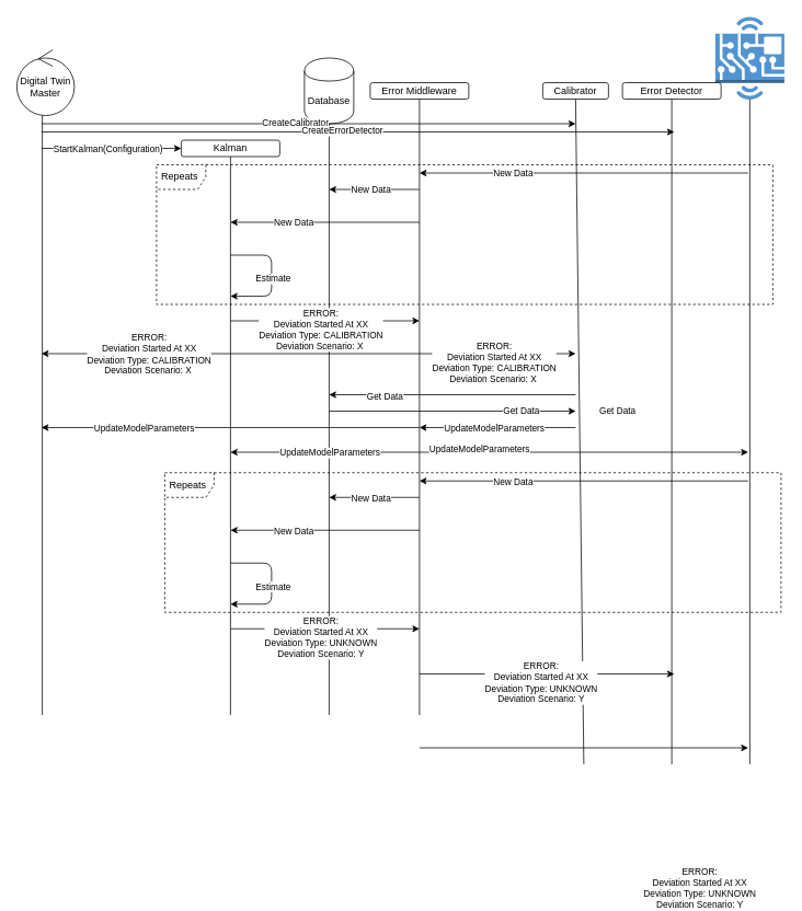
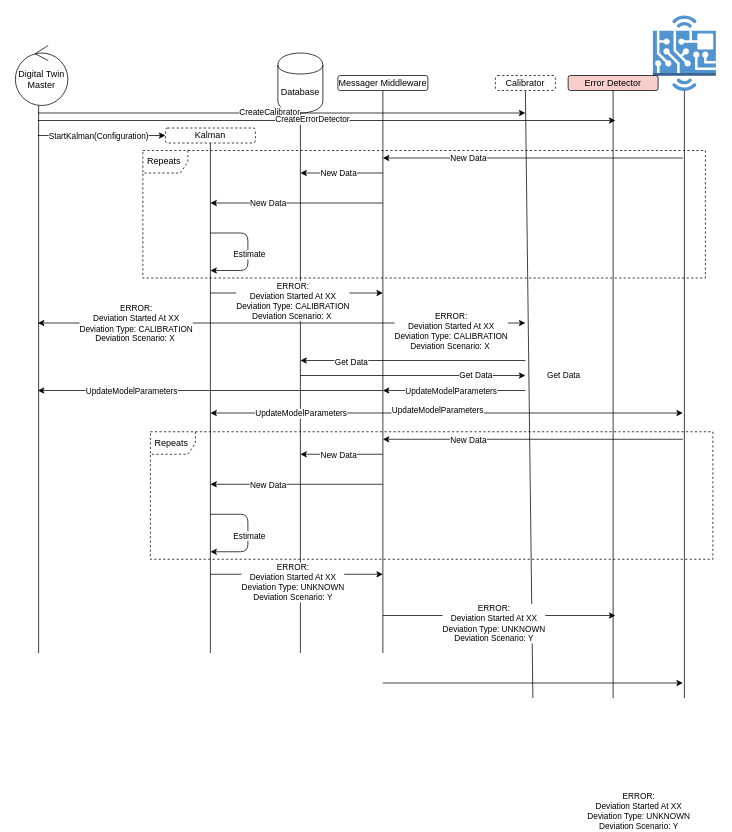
  <mxCell id="0" />
  <mxCell id="1" parent="0" />
  <mxCell id="2" value="Digital Twin Master" style="ellipse;shape=umlControl;whiteSpace=wrap;html=1;" vertex="1" parent="1"><mxGeometry x="20" y="60" width="70" height="80" as="geometry" /></mxCell>
  <mxCell id="3" value="" style="endArrow=classic;html=1;entryX=0;entryY=0.5;entryDx=0;entryDy=0;" edge="1" parent="1" target="6"><mxGeometry width="50" height="50" relative="1" as="geometry"><mxPoint x="50" y="180" as="sourcePoint" /><mxPoint x="120" y="190" as="targetPoint" /></mxGeometry></mxCell>
  <mxCell id="4" value="StartKalman(Configuration)" style="edgeLabel;html=1;align=center;verticalAlign=middle;resizable=0;points=[];" vertex="1" connectable="0" parent="3"><mxGeometry x="0.165" y="-3" relative="1" as="geometry"><mxPoint x="-19" y="-3" as="offset" /></mxGeometry></mxCell>
  <mxCell id="5" value="" style="endArrow=none;html=1;entryX=0.5;entryY=1;entryDx=0;entryDy=0;" edge="1" parent="1" target="16"><mxGeometry width="50" height="50" relative="1" as="geometry"><mxPoint x="510" y="870" as="sourcePoint" /><mxPoint x="511" y="170" as="targetPoint" /></mxGeometry></mxCell>
- <mxCell id="6" value="Kalman" style="rounded=1;whiteSpace=wrap;html=1;" vertex="1" parent="1"><mxGeometry x="220" y="170" width="120" height="20" as="geometry" /></mxCell>
+ <mxCell id="6" value="Kalman" style="rounded=1;whiteSpace=wrap;html=1;dashed=1;" vertex="1" parent="1"><mxGeometry x="220" y="170" width="120" height="20" as="geometry" /></mxCell>
  <mxCell id="7" value="" style="endArrow=none;html=1;entryX=0.5;entryY=1;entryDx=0;entryDy=0;" edge="1" parent="1" target="6"><mxGeometry width="50" height="50" relative="1" as="geometry"><mxPoint x="280" y="870" as="sourcePoint" /><mxPoint x="250" y="330" as="targetPoint" /></mxGeometry></mxCell>
  <mxCell id="8" value="Database" style="shape=cylinder;whiteSpace=wrap;html=1;boundedLbl=1;backgroundOutline=1;" vertex="1" parent="1"><mxGeometry x="370" y="70" width="60" height="80" as="geometry" /></mxCell>
  <mxCell id="9" value="" style="endArrow=none;html=1;entryX=0.5;entryY=1;entryDx=0;entryDy=0;" edge="1" parent="1" target="8"><mxGeometry width="50" height="50" relative="1" as="geometry"><mxPoint x="400" y="870" as="sourcePoint" /><mxPoint x="290" y="200" as="targetPoint" /></mxGeometry></mxCell>
  <mxCell id="10" value="" style="endArrow=classic;html=1;" edge="1" parent="1"><mxGeometry width="50" height="50" relative="1" as="geometry"><mxPoint x="510" y="230" as="sourcePoint" /><mxPoint x="400" y="230" as="targetPoint" /></mxGeometry></mxCell>
  <mxCell id="11" value="New Data" style="edgeLabel;html=1;align=center;verticalAlign=middle;resizable=0;points=[];" vertex="1" connectable="0" parent="10"><mxGeometry x="0.564" relative="1" as="geometry"><mxPoint x="26" as="offset" /></mxGeometry></mxCell>
  <mxCell id="12" value="" style="endArrow=classic;html=1;" edge="1" parent="1"><mxGeometry width="50" height="50" relative="1" as="geometry"><mxPoint x="510" y="270" as="sourcePoint" /><mxPoint x="280" y="270" as="targetPoint" /></mxGeometry></mxCell>
  <mxCell id="13" value="New Data" style="edgeLabel;html=1;align=center;verticalAlign=middle;resizable=0;points=[];" vertex="1" connectable="0" parent="12"><mxGeometry x="0.564" relative="1" as="geometry"><mxPoint x="26" as="offset" /></mxGeometry></mxCell>
  <mxCell id="14" value="" style="endArrow=classic;html=1;edgeStyle=orthogonalEdgeStyle;" edge="1" parent="1"><mxGeometry width="50" height="50" relative="1" as="geometry"><mxPoint x="280" y="310" as="sourcePoint" /><mxPoint x="280" y="360" as="targetPoint" /><Array as="points"><mxPoint x="330" y="310" /><mxPoint x="330" y="360" /></Array></mxGeometry></mxCell>
  <mxCell id="15" value="Estimate" style="edgeLabel;html=1;align=center;verticalAlign=middle;resizable=0;points=[];" vertex="1" connectable="0" parent="14"><mxGeometry x="0.04" y="1" relative="1" as="geometry"><mxPoint as="offset" /></mxGeometry></mxCell>
- <mxCell id="16" value="Error Middleware" style="rounded=1;whiteSpace=wrap;html=1;" vertex="1" parent="1"><mxGeometry x="450" y="100" width="120" height="20" as="geometry" /></mxCell>
+ <mxCell id="16" value="Messager Middleware" style="rounded=1;whiteSpace=wrap;html=1;" vertex="1" parent="1"><mxGeometry x="450" y="100" width="120" height="20" as="geometry" /></mxCell>
  <mxCell id="17" value="" style="endArrow=none;html=1;entryX=0.443;entryY=1;entryDx=0;entryDy=0;entryPerimeter=0;" edge="1" parent="1" target="2"><mxGeometry width="50" height="50" relative="1" as="geometry"><mxPoint x="51" y="870" as="sourcePoint" /><mxPoint x="290" y="200" as="targetPoint" /></mxGeometry></mxCell>
  <mxCell id="18" value="Repeats&amp;nbsp;" style="shape=umlFrame;whiteSpace=wrap;html=1;dashed=1;" vertex="1" parent="1"><mxGeometry x="190" y="200" width="750" height="170" as="geometry" /></mxCell>
  <mxCell id="19" value="" style="endArrow=classic;html=1;" edge="1" parent="1"><mxGeometry width="50" height="50" relative="1" as="geometry"><mxPoint x="280" y="390" as="sourcePoint" /><mxPoint x="510" y="390" as="targetPoint" /></mxGeometry></mxCell>
  <mxCell id="20" value="ERROR:&lt;br&gt;Deviation Started At XX&lt;br&gt;Deviation Type: CALIBRATION&lt;br&gt;Deviation Scenario: X&amp;nbsp;" style="edgeLabel;html=1;align=center;verticalAlign=middle;resizable=0;points=[];" vertex="1" connectable="0" parent="19"><mxGeometry x="-0.052" y="2" relative="1" as="geometry"><mxPoint y="12" as="offset" /></mxGeometry></mxCell>
  <mxCell id="21" value="" style="endArrow=none;html=1;entryX=0.5;entryY=1;entryDx=0;entryDy=0;" edge="1" parent="1" target="22"><mxGeometry width="50" height="50" relative="1" as="geometry"><mxPoint x="710" y="930" as="sourcePoint" /><mxPoint x="701" y="170" as="targetPoint" /></mxGeometry></mxCell>
- <mxCell id="22" value="Calibrator" style="rounded=1;whiteSpace=wrap;html=1;" vertex="1" parent="1"><mxGeometry x="660" y="100" width="80" height="20" as="geometry" /></mxCell>
+ <mxCell id="22" value="Calibrator" style="rounded=1;whiteSpace=wrap;html=1;dashed=1;" vertex="1" parent="1"><mxGeometry x="660" y="100" width="80" height="20" as="geometry" /></mxCell>
  <mxCell id="23" value="" style="endArrow=classic;html=1;" edge="1" parent="1"><mxGeometry width="50" height="50" relative="1" as="geometry"><mxPoint x="50" y="150" as="sourcePoint" /><mxPoint x="700" y="150" as="targetPoint" /></mxGeometry></mxCell>
  <mxCell id="24" value="CreateCalibrator" style="edgeLabel;html=1;align=center;verticalAlign=middle;resizable=0;points=[];" vertex="1" connectable="0" parent="23"><mxGeometry x="-0.052" y="2" relative="1" as="geometry"><mxPoint as="offset" /></mxGeometry></mxCell>
  <mxCell id="25" value="" style="endArrow=classic;html=1;" edge="1" parent="1"><mxGeometry width="50" height="50" relative="1" as="geometry"><mxPoint x="510" y="430" as="sourcePoint" /><mxPoint x="700" y="430" as="targetPoint" /></mxGeometry></mxCell>
  <mxCell id="26" value="ERROR:&lt;br&gt;Deviation Started At XX&lt;br&gt;Deviation Type: CALIBRATION&lt;br&gt;Deviation Scenario: X&amp;nbsp;" style="edgeLabel;html=1;align=center;verticalAlign=middle;resizable=0;points=[];" vertex="1" connectable="0" parent="25"><mxGeometry x="-0.052" y="2" relative="1" as="geometry"><mxPoint y="12" as="offset" /></mxGeometry></mxCell>
  <mxCell id="27" value="" style="endArrow=classic;html=1;" edge="1" parent="1"><mxGeometry width="50" height="50" relative="1" as="geometry"><mxPoint x="700" y="520" as="sourcePoint" /><mxPoint x="510" y="520" as="targetPoint" /></mxGeometry></mxCell>
  <mxCell id="28" value="" style="endArrow=classic;html=1;" edge="1" parent="1"><mxGeometry width="50" height="50" relative="1" as="geometry"><mxPoint x="510" y="430" as="sourcePoint" /><mxPoint x="50" y="430" as="targetPoint" /></mxGeometry></mxCell>
  <mxCell id="29" value="ERROR:&lt;br&gt;Deviation Started At XX&lt;br&gt;Deviation Type: CALIBRATION&lt;br&gt;Deviation Scenario: X&amp;nbsp;" style="edgeLabel;html=1;align=center;verticalAlign=middle;resizable=0;points=[];" vertex="1" connectable="0" parent="28"><mxGeometry x="-0.052" y="2" relative="1" as="geometry"><mxPoint x="-112" y="-2" as="offset" /></mxGeometry></mxCell>
  <mxCell id="30" value="" style="endArrow=classic;html=1;" edge="1" parent="1"><mxGeometry width="50" height="50" relative="1" as="geometry"><mxPoint x="510" y="520" as="sourcePoint" /><mxPoint x="50" y="520" as="targetPoint" /></mxGeometry></mxCell>
  <mxCell id="31" value="UpdateModelParameters" style="edgeLabel;html=1;align=center;verticalAlign=middle;resizable=0;points=[];" vertex="1" connectable="0" parent="30"><mxGeometry x="-0.052" y="2" relative="1" as="geometry"><mxPoint x="-118" y="-2" as="offset" /></mxGeometry></mxCell>
  <mxCell id="32" value="" style="endArrow=classic;html=1;" edge="1" parent="1"><mxGeometry width="50" height="50" relative="1" as="geometry"><mxPoint x="700" y="480" as="sourcePoint" /><mxPoint x="400" y="480" as="targetPoint" /></mxGeometry></mxCell>
  <mxCell id="33" value="UpdateModelParameters" style="edgeLabel;html=1;align=center;verticalAlign=middle;resizable=0;points=[];" vertex="1" connectable="0" parent="32"><mxGeometry x="-0.052" y="2" relative="1" as="geometry"><mxPoint x="42" y="38" as="offset" /></mxGeometry></mxCell>
  <mxCell id="34" value="Get Data" style="edgeLabel;html=1;align=center;verticalAlign=middle;resizable=0;points=[];" vertex="1" connectable="0" parent="32"><mxGeometry x="0.553" y="1" relative="1" as="geometry"><mxPoint as="offset" /></mxGeometry></mxCell>
  <mxCell id="35" value="" style="endArrow=classic;html=1;" edge="1" parent="1"><mxGeometry width="50" height="50" relative="1" as="geometry"><mxPoint x="400" y="500" as="sourcePoint" /><mxPoint x="700" y="500" as="targetPoint" /></mxGeometry></mxCell>
  <mxCell id="36" value="Get Data" style="edgeLabel;html=1;align=center;verticalAlign=middle;resizable=0;points=[];" vertex="1" connectable="0" parent="35"><mxGeometry x="0.553" y="1" relative="1" as="geometry"><mxPoint as="offset" /></mxGeometry></mxCell>
  <mxCell id="37" value="" style="outlineConnect=0;dashed=0;verticalLabelPosition=bottom;verticalAlign=top;align=center;html=1;shape=mxgraph.aws3.hardware_board;fillColor=#5294CF;gradientColor=none;" vertex="1" parent="1"><mxGeometry x="870" y="20" width="84" height="100.5" as="geometry" /></mxCell>
  <mxCell id="38" value="" style="endArrow=none;html=1;entryX=0.5;entryY=1;entryDx=0;entryDy=0;entryPerimeter=0;" edge="1" parent="1" target="37"><mxGeometry width="50" height="50" relative="1" as="geometry"><mxPoint x="912" y="930" as="sourcePoint" /><mxPoint x="710" y="130" as="targetPoint" /></mxGeometry></mxCell>
  <mxCell id="39" value="" style="endArrow=classic;html=1;" edge="1" parent="1"><mxGeometry width="50" height="50" relative="1" as="geometry"><mxPoint x="910" y="210" as="sourcePoint" /><mxPoint x="510" y="210" as="targetPoint" /></mxGeometry></mxCell>
  <mxCell id="40" value="New Data" style="edgeLabel;html=1;align=center;verticalAlign=middle;resizable=0;points=[];" vertex="1" connectable="0" parent="39"><mxGeometry x="0.564" relative="1" as="geometry"><mxPoint x="26" as="offset" /></mxGeometry></mxCell>
  <mxCell id="41" value="" style="endArrow=classic;html=1;" edge="1" parent="1"><mxGeometry width="50" height="50" relative="1" as="geometry"><mxPoint x="510" y="605" as="sourcePoint" /><mxPoint x="400" y="605" as="targetPoint" /></mxGeometry></mxCell>
  <mxCell id="42" value="New Data" style="edgeLabel;html=1;align=center;verticalAlign=middle;resizable=0;points=[];" vertex="1" connectable="0" parent="41"><mxGeometry x="0.564" relative="1" as="geometry"><mxPoint x="26" as="offset" /></mxGeometry></mxCell>
  <mxCell id="43" value="" style="endArrow=classic;html=1;" edge="1" parent="1"><mxGeometry width="50" height="50" relative="1" as="geometry"><mxPoint x="510" y="645" as="sourcePoint" /><mxPoint x="280" y="645" as="targetPoint" /></mxGeometry></mxCell>
  <mxCell id="44" value="New Data" style="edgeLabel;html=1;align=center;verticalAlign=middle;resizable=0;points=[];" vertex="1" connectable="0" parent="43"><mxGeometry x="0.564" relative="1" as="geometry"><mxPoint x="26" as="offset" /></mxGeometry></mxCell>
  <mxCell id="45" value="" style="endArrow=classic;html=1;edgeStyle=orthogonalEdgeStyle;" edge="1" parent="1"><mxGeometry width="50" height="50" relative="1" as="geometry"><mxPoint x="280" y="685" as="sourcePoint" /><mxPoint x="280" y="735" as="targetPoint" /><Array as="points"><mxPoint x="330" y="685" /><mxPoint x="330" y="735" /></Array></mxGeometry></mxCell>
  <mxCell id="46" value="Estimate" style="edgeLabel;html=1;align=center;verticalAlign=middle;resizable=0;points=[];" vertex="1" connectable="0" parent="45"><mxGeometry x="0.04" y="1" relative="1" as="geometry"><mxPoint as="offset" /></mxGeometry></mxCell>
  <mxCell id="47" value="Repeats&amp;nbsp;" style="shape=umlFrame;whiteSpace=wrap;html=1;dashed=1;" vertex="1" parent="1"><mxGeometry x="200" y="575" width="750" height="170" as="geometry" /></mxCell>
  <mxCell id="48" value="" style="endArrow=classic;html=1;" edge="1" parent="1"><mxGeometry width="50" height="50" relative="1" as="geometry"><mxPoint x="280" y="765" as="sourcePoint" /><mxPoint x="510" y="765" as="targetPoint" /></mxGeometry></mxCell>
  <mxCell id="49" value="ERROR:&lt;br&gt;Deviation Started At XX&lt;br&gt;Deviation Type: UNKNOWN&lt;br&gt;Deviation Scenario: Y" style="edgeLabel;html=1;align=center;verticalAlign=middle;resizable=0;points=[];" vertex="1" connectable="0" parent="48"><mxGeometry x="-0.052" y="2" relative="1" as="geometry"><mxPoint y="12" as="offset" /></mxGeometry></mxCell>
  <mxCell id="50" value="" style="endArrow=classic;html=1;" edge="1" parent="1"><mxGeometry width="50" height="50" relative="1" as="geometry"><mxPoint x="910" y="585" as="sourcePoint" /><mxPoint x="510" y="585" as="targetPoint" /></mxGeometry></mxCell>
  <mxCell id="51" value="New Data" style="edgeLabel;html=1;align=center;verticalAlign=middle;resizable=0;points=[];" vertex="1" connectable="0" parent="50"><mxGeometry x="0.564" relative="1" as="geometry"><mxPoint x="26" as="offset" /></mxGeometry></mxCell>
  <mxCell id="52" value="" style="endArrow=classic;html=1;" edge="1" parent="1"><mxGeometry width="50" height="50" relative="1" as="geometry"><mxPoint x="510" y="550" as="sourcePoint" /><mxPoint x="910" y="550" as="targetPoint" /></mxGeometry></mxCell>
  <mxCell id="53" value="UpdateModelParameters" style="edgeLabel;html=1;align=center;verticalAlign=middle;resizable=0;points=[];" vertex="1" connectable="0" parent="52"><mxGeometry x="-0.052" y="2" relative="1" as="geometry"><mxPoint x="-118" y="-2" as="offset" /></mxGeometry></mxCell>
  <mxCell id="54" value="" style="endArrow=classic;html=1;" edge="1" parent="1"><mxGeometry width="50" height="50" relative="1" as="geometry"><mxPoint x="510" y="550" as="sourcePoint" /><mxPoint x="280" y="550" as="targetPoint" /></mxGeometry></mxCell>
  <mxCell id="55" value="UpdateModelParameters" style="edgeLabel;html=1;align=center;verticalAlign=middle;resizable=0;points=[];" vertex="1" connectable="0" parent="54"><mxGeometry x="-0.052" y="2" relative="1" as="geometry"><mxPoint x="-1" y="-2" as="offset" /></mxGeometry></mxCell>
  <mxCell id="56" value="" style="endArrow=none;html=1;entryX=0.5;entryY=1;entryDx=0;entryDy=0;" edge="1" parent="1" target="57"><mxGeometry width="50" height="50" relative="1" as="geometry"><mxPoint x="817" y="930" as="sourcePoint" /><mxPoint x="818" y="170" as="targetPoint" /></mxGeometry></mxCell>
- <mxCell id="57" value="Error Detector" style="rounded=1;whiteSpace=wrap;html=1;" vertex="1" parent="1"><mxGeometry x="757" y="100" width="120" height="20" as="geometry" /></mxCell>
+ <mxCell id="57" value="Error Detector" style="rounded=1;whiteSpace=wrap;html=1;fillColor=#f8cecc;" vertex="1" parent="1"><mxGeometry x="757" y="100" width="120" height="20" as="geometry" /></mxCell>
  <mxCell id="58" value="Get Data" style="edgeLabel;html=1;align=center;verticalAlign=middle;resizable=0;points=[];" vertex="1" connectable="0" parent="1"><mxGeometry x="750" y="499" as="geometry"><mxPoint as="offset" /></mxGeometry></mxCell>
  <mxCell id="59" value="" style="endArrow=classic;html=1;" edge="1" parent="1"><mxGeometry width="50" height="50" relative="1" as="geometry"><mxPoint x="50" y="160" as="sourcePoint" /><mxPoint x="820" y="160" as="targetPoint" /></mxGeometry></mxCell>
  <mxCell id="60" value="CreateErrorDetector" style="edgeLabel;html=1;align=center;verticalAlign=middle;resizable=0;points=[];" vertex="1" connectable="0" parent="59"><mxGeometry x="-0.052" y="2" relative="1" as="geometry"><mxPoint as="offset" /></mxGeometry></mxCell>
  <mxCell id="61" value="" style="endArrow=classic;html=1;" edge="1" parent="1"><mxGeometry width="50" height="50" relative="1" as="geometry"><mxPoint x="510" y="820" as="sourcePoint" /><mxPoint x="820" y="820" as="targetPoint" /></mxGeometry></mxCell>
  <mxCell id="62" value="ERROR:&lt;br&gt;Deviation Started At XX&lt;br&gt;Deviation Type: UNKNOWN&lt;br&gt;Deviation Scenario: Y" style="edgeLabel;html=1;align=center;verticalAlign=middle;resizable=0;points=[];" vertex="1" connectable="0" parent="61"><mxGeometry x="-0.052" y="2" relative="1" as="geometry"><mxPoint y="12" as="offset" /></mxGeometry></mxCell>
  <mxCell id="63" value="" style="endArrow=classic;html=1;" edge="1" parent="1"><mxGeometry width="50" height="50" relative="1" as="geometry"><mxPoint x="510" y="910" as="sourcePoint" /><mxPoint x="910" y="910" as="targetPoint" /></mxGeometry></mxCell>
  <mxCell id="64" value="ERROR:&lt;br&gt;Deviation Started At XX&lt;br&gt;Deviation Type: UNKNOWN&lt;br&gt;Deviation Scenario: Y" style="edgeLabel;html=1;align=center;verticalAlign=middle;resizable=0;points=[];" vertex="1" connectable="0" parent="63"><mxGeometry x="-0.052" y="2" relative="1" as="geometry"><mxPoint x="150" y="172" as="offset" /></mxGeometry></mxCell>
